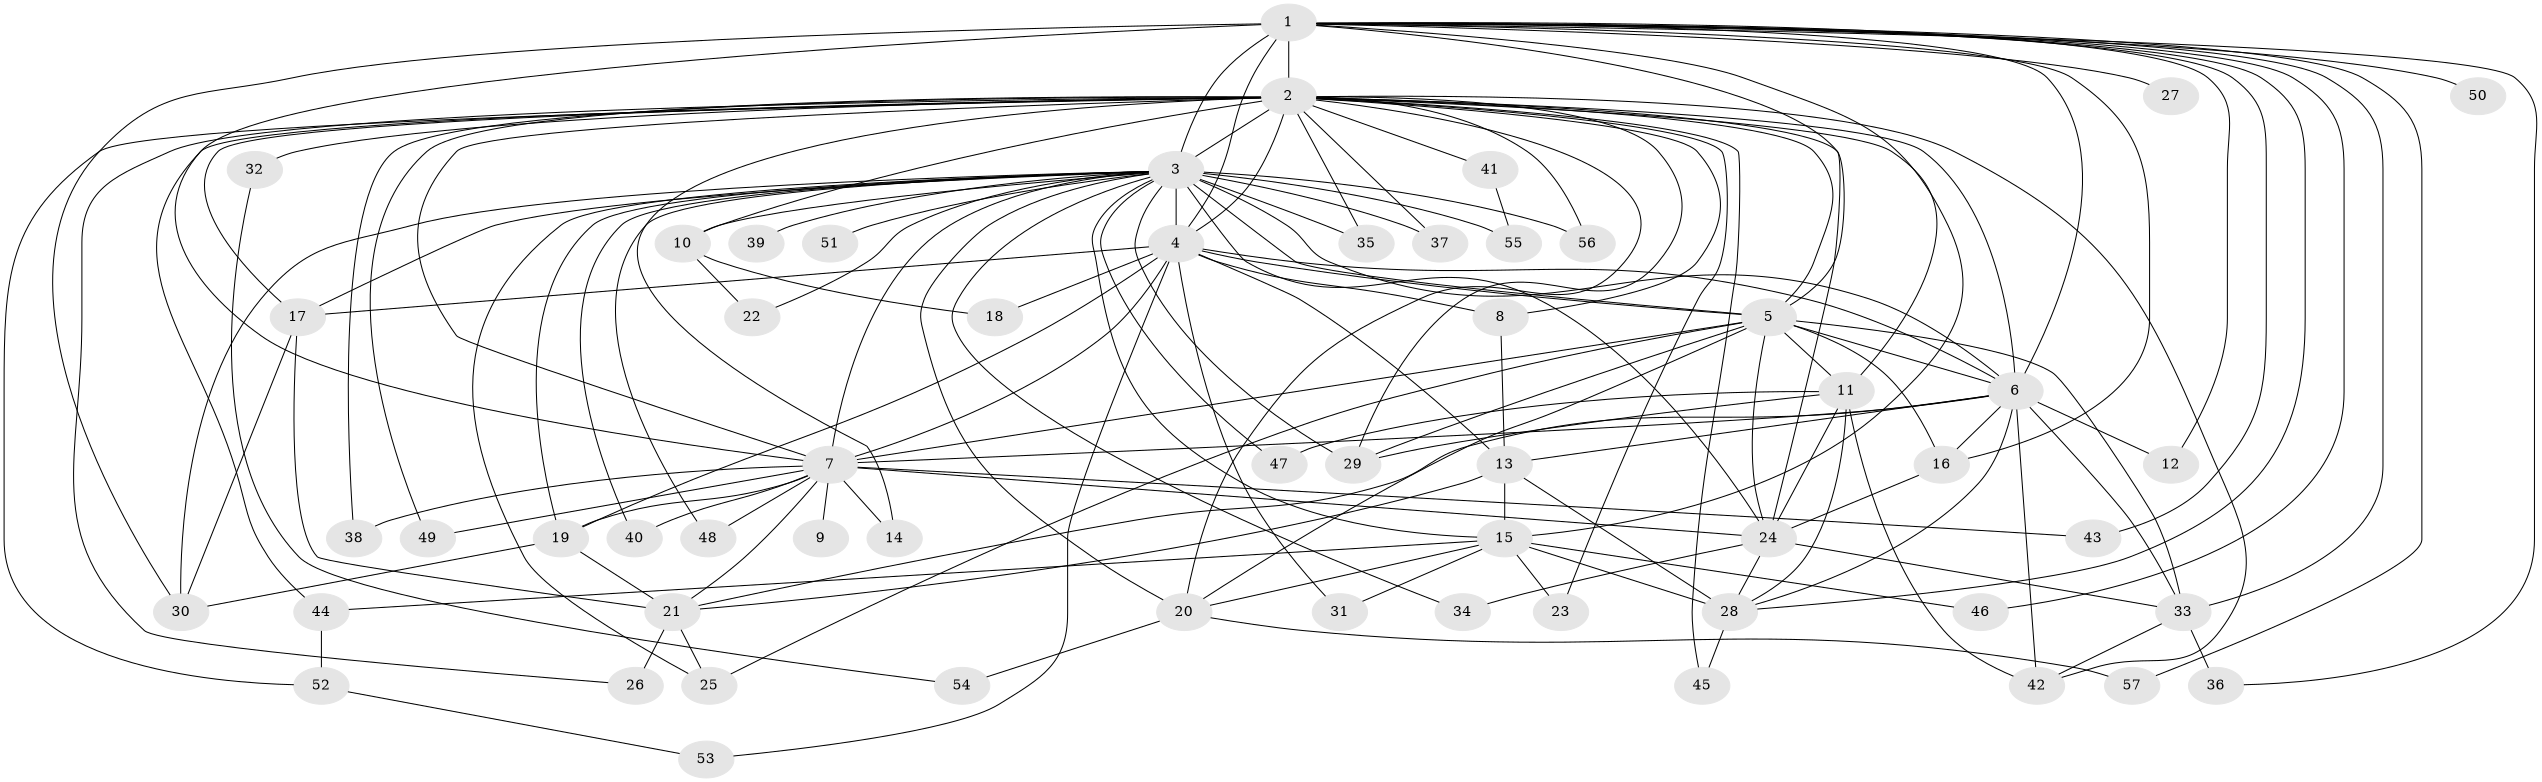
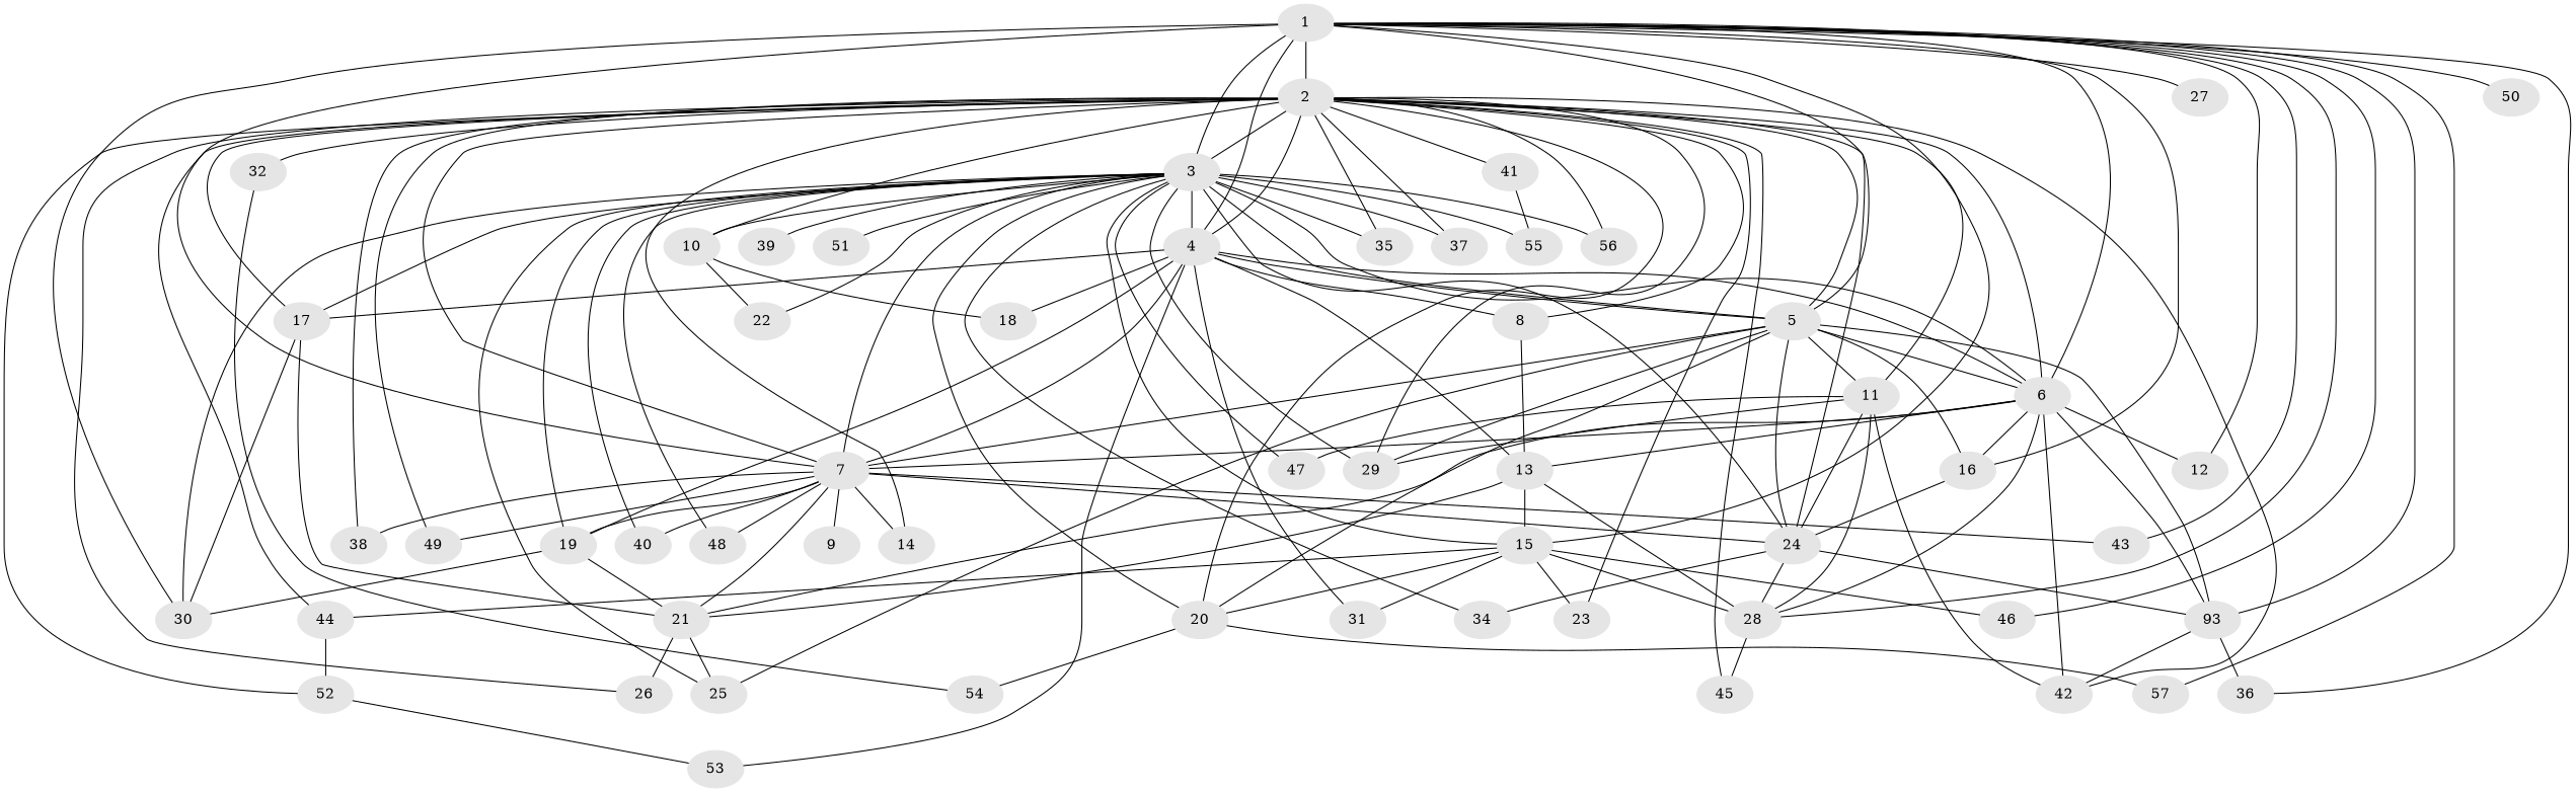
  graph {
    node [color=gray90 style=filled]
    edge [weight=1.0]
    1
    2
    3
    4
    5
    6
    7
    12
    15
    16
    27
    28
    30
-   33
+   33 [label=93]
    36
    43
    46
    50
    57
    8
    10
    11
    14
    17
    20
    23
    24
    26
    29
    32
    35
    37
    38
    41
    42
    44
    45
    49
    52
    56
    19
    22
    25
    34
    39
    40
    47
    48
    51
    55
    13
    18
    31
    53
    21
    9
    54
    1 -- 2 [weight=2.0]
    1 -- 3 [weight=4.0]
    1 -- 4 [weight=7.0]
    1 -- 5
    1 -- 6 [weight=2.0]
    1 -- 7 [weight=2.0]
    1 -- 12
    1 -- 15
    1 -- 16
    1 -- 27
    1 -- 28
    1 -- 30
    1 -- 33
    1 -- 36
    1 -- 43
    1 -- 46
    1 -- 50 [weight=2.0]
    1 -- 57
    2 -- 3 [weight=5.0]
    2 -- 4 [weight=4.0]
    2 -- 5 [weight=2.0]
    2 -- 6 [weight=2.0]
    2 -- 7 [weight=3.0]
    2 -- 8 [weight=2.0]
    2 -- 10 [weight=2.0]
    2 -- 11 [weight=2.0]
    2 -- 14
    2 -- 17
    2 -- 20 [weight=2.0]
    2 -- 23
    2 -- 24
    2 -- 26
    2 -- 29
    2 -- 32 [weight=4.0]
    2 -- 35
    2 -- 37
    2 -- 38
    2 -- 41
    2 -- 42 [weight=2.0]
    2 -- 44
    2 -- 45
    2 -- 49
    2 -- 52
    2 -- 56
    3 -- 4 [weight=4.0]
    3 -- 5 [weight=3.0]
    3 -- 6 [weight=2.0]
    3 -- 7 [weight=2.0]
    3 -- 15
    3 -- 30
    3 -- 10 [weight=2.0]
    3 -- 17
    3 -- 20
    3 -- 24 [weight=3.0]
    3 -- 29
    3 -- 35
    3 -- 37
    3 -- 56
    3 -- 19
    3 -- 22
    3 -- 25
    3 -- 34
    3 -- 39 [weight=2.0]
    3 -- 40
    3 -- 47
    3 -- 48
    3 -- 51 [weight=2.0]
    3 -- 55
    4 -- 5 [weight=2.0]
    4 -- 6 [weight=3.0]
    4 -- 7 [weight=2.0]
    4 -- 8
    4 -- 17
    4 -- 19
    4 -- 13 [weight=2.0]
    4 -- 18
    4 -- 31
    4 -- 53
    5 -- 6
    5 -- 7
    5 -- 16 [weight=3.0]
    5 -- 33
    5 -- 11
    5 -- 20
    5 -- 24 [weight=2.0]
    5 -- 29
    5 -- 25
    6 -- 7
    6 -- 12 [weight=2.0]
    6 -- 16
    6 -- 28
    6 -- 33
    6 -- 42 [weight=4.0]
    6 -- 13
    6 -- 21
    7 -- 43
    7 -- 14
    7 -- 24
    7 -- 38
    7 -- 49
    7 -- 19
    7 -- 40
    7 -- 48
    7 -- 21
    7 -- 9
    15 -- 28
    15 -- 46
    15 -- 20
    15 -- 23
    15 -- 44
    15 -- 31
    16 -- 24
    28 -- 45
    33 -- 36
    33 -- 42
    8 -- 13
    10 -- 22
    10 -- 18
    11 -- 28
    11 -- 24
    11 -- 29
    11 -- 42
    11 -- 47
    17 -- 30
    17 -- 21
    20 -- 57
    20 -- 54
    24 -- 28
    24 -- 33
    24 -- 34
    32 -- 54
    41 -- 55
    44 -- 52
    52 -- 53
    19 -- 30
    19 -- 21
    13 -- 15
    13 -- 28 [weight=5.0]
    13 -- 21
    21 -- 26 [weight=2.0]
    21 -- 25
  }
